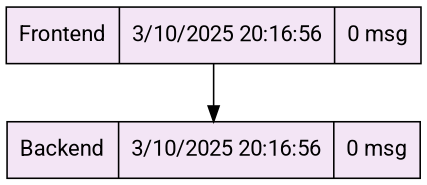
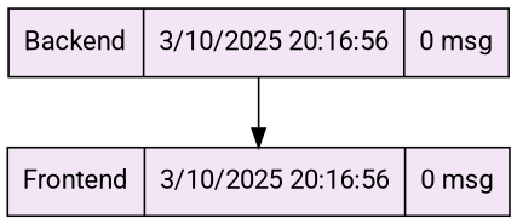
  digraph {
    fontname=Roboto
    node [fillcolor="#F3E5F5" shape=record style=filled fontname=Roboto]
    n1 [label="Frontend | 3/10/2025 20:16:56 | 0 msg"]
    n2 [label="Backend | 3/10/2025 20:16:56 | 0 msg"]
-   n1 -> n2 [fontname=Roboto]
+   n2 -> n1 [fontname=Roboto]
  }
